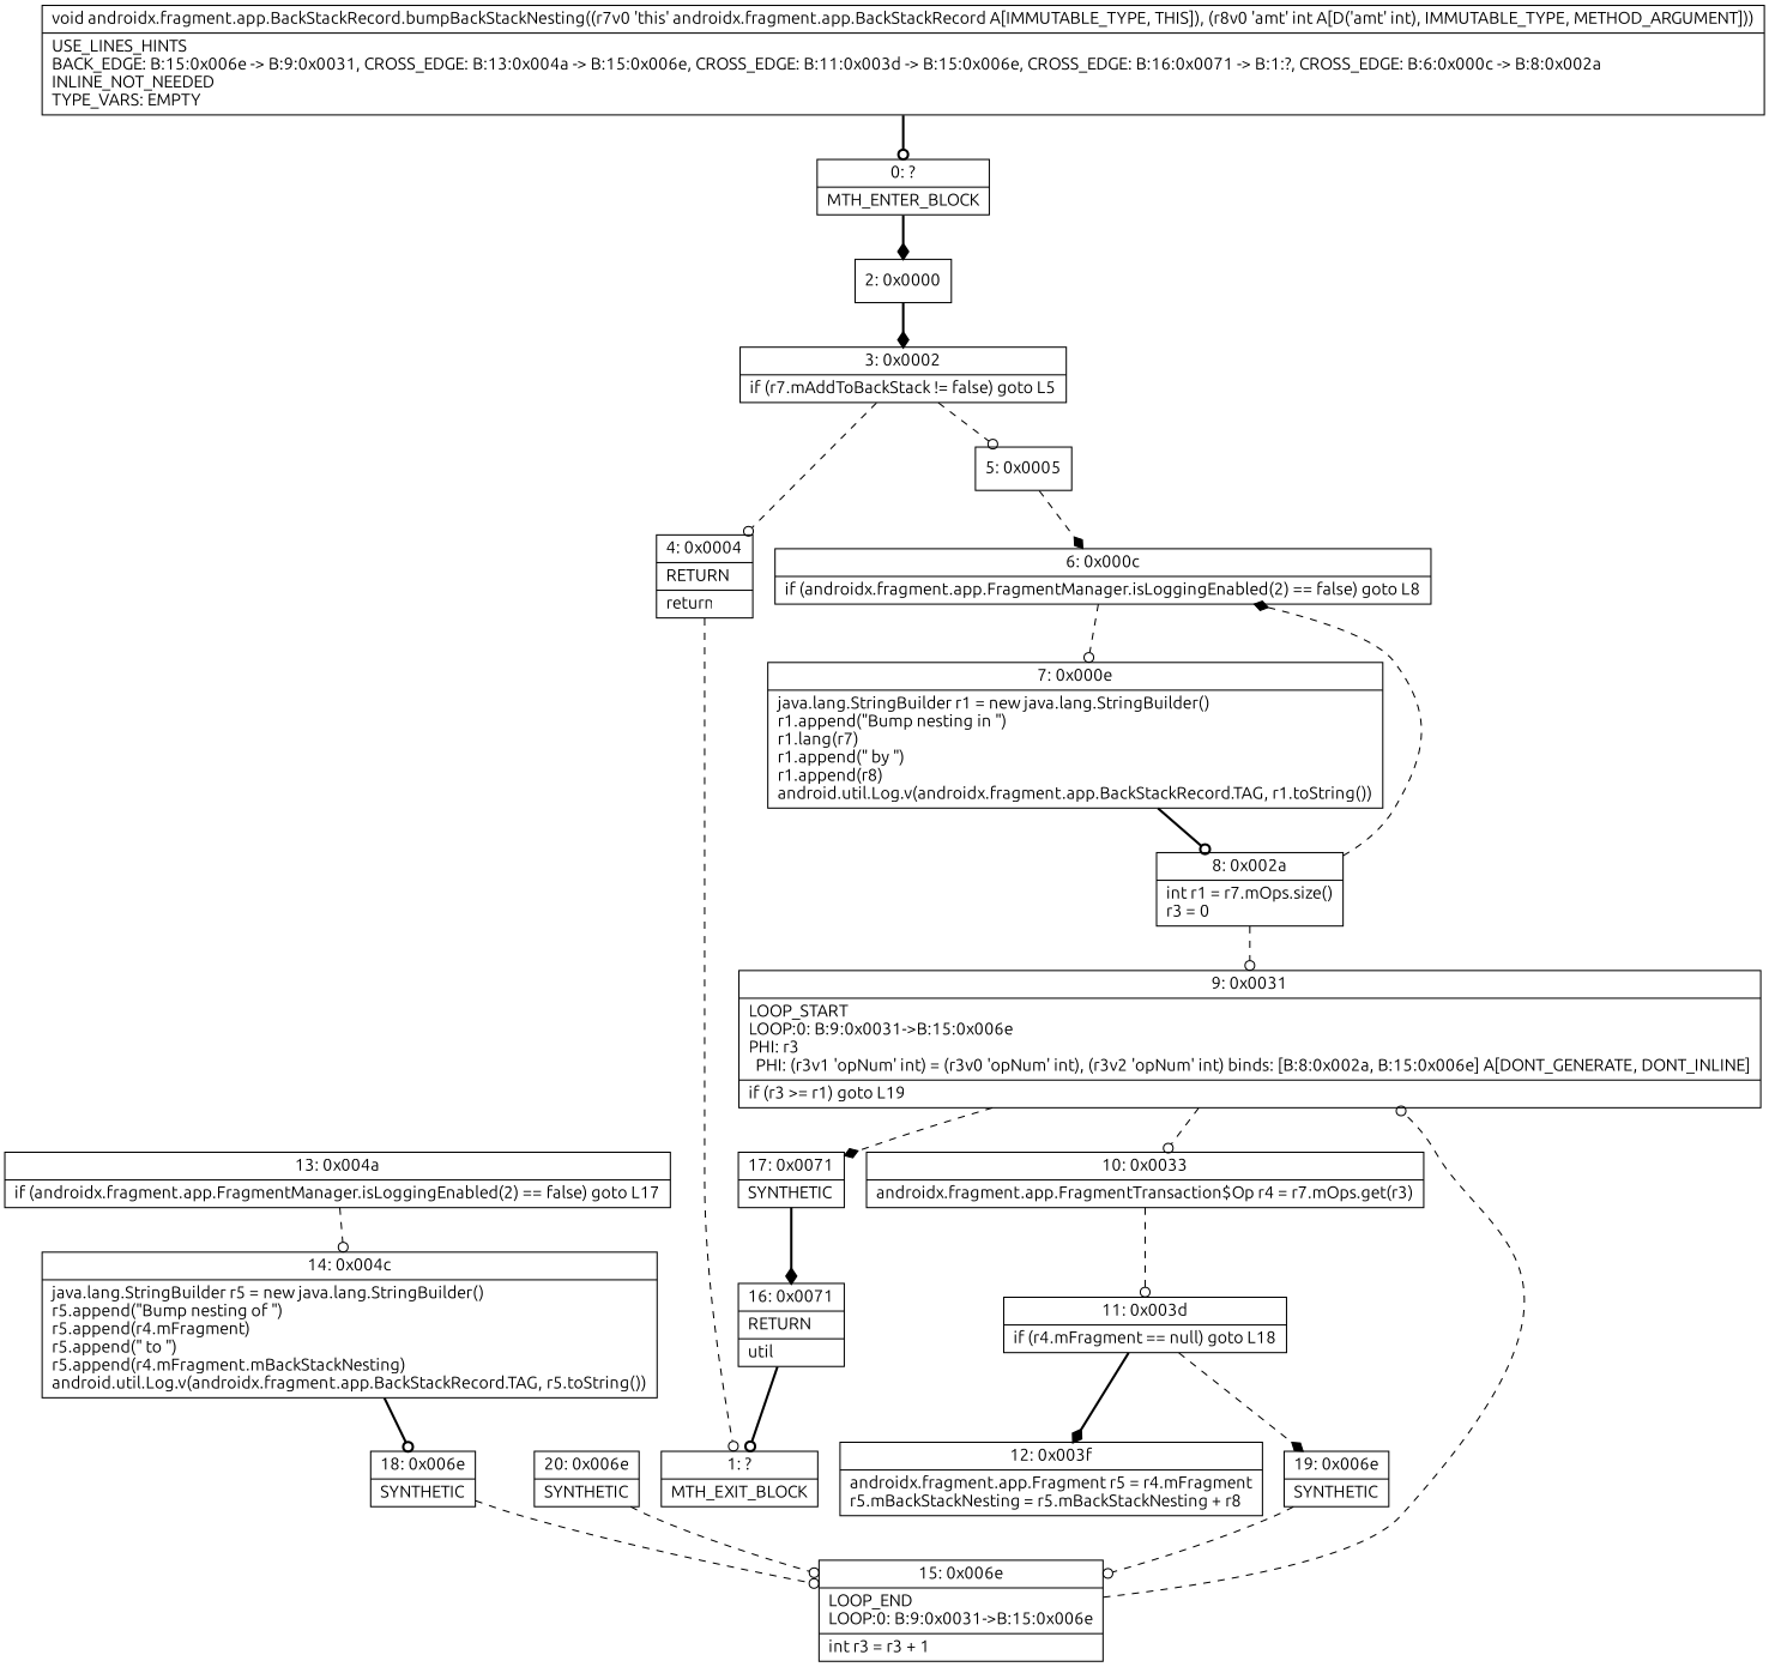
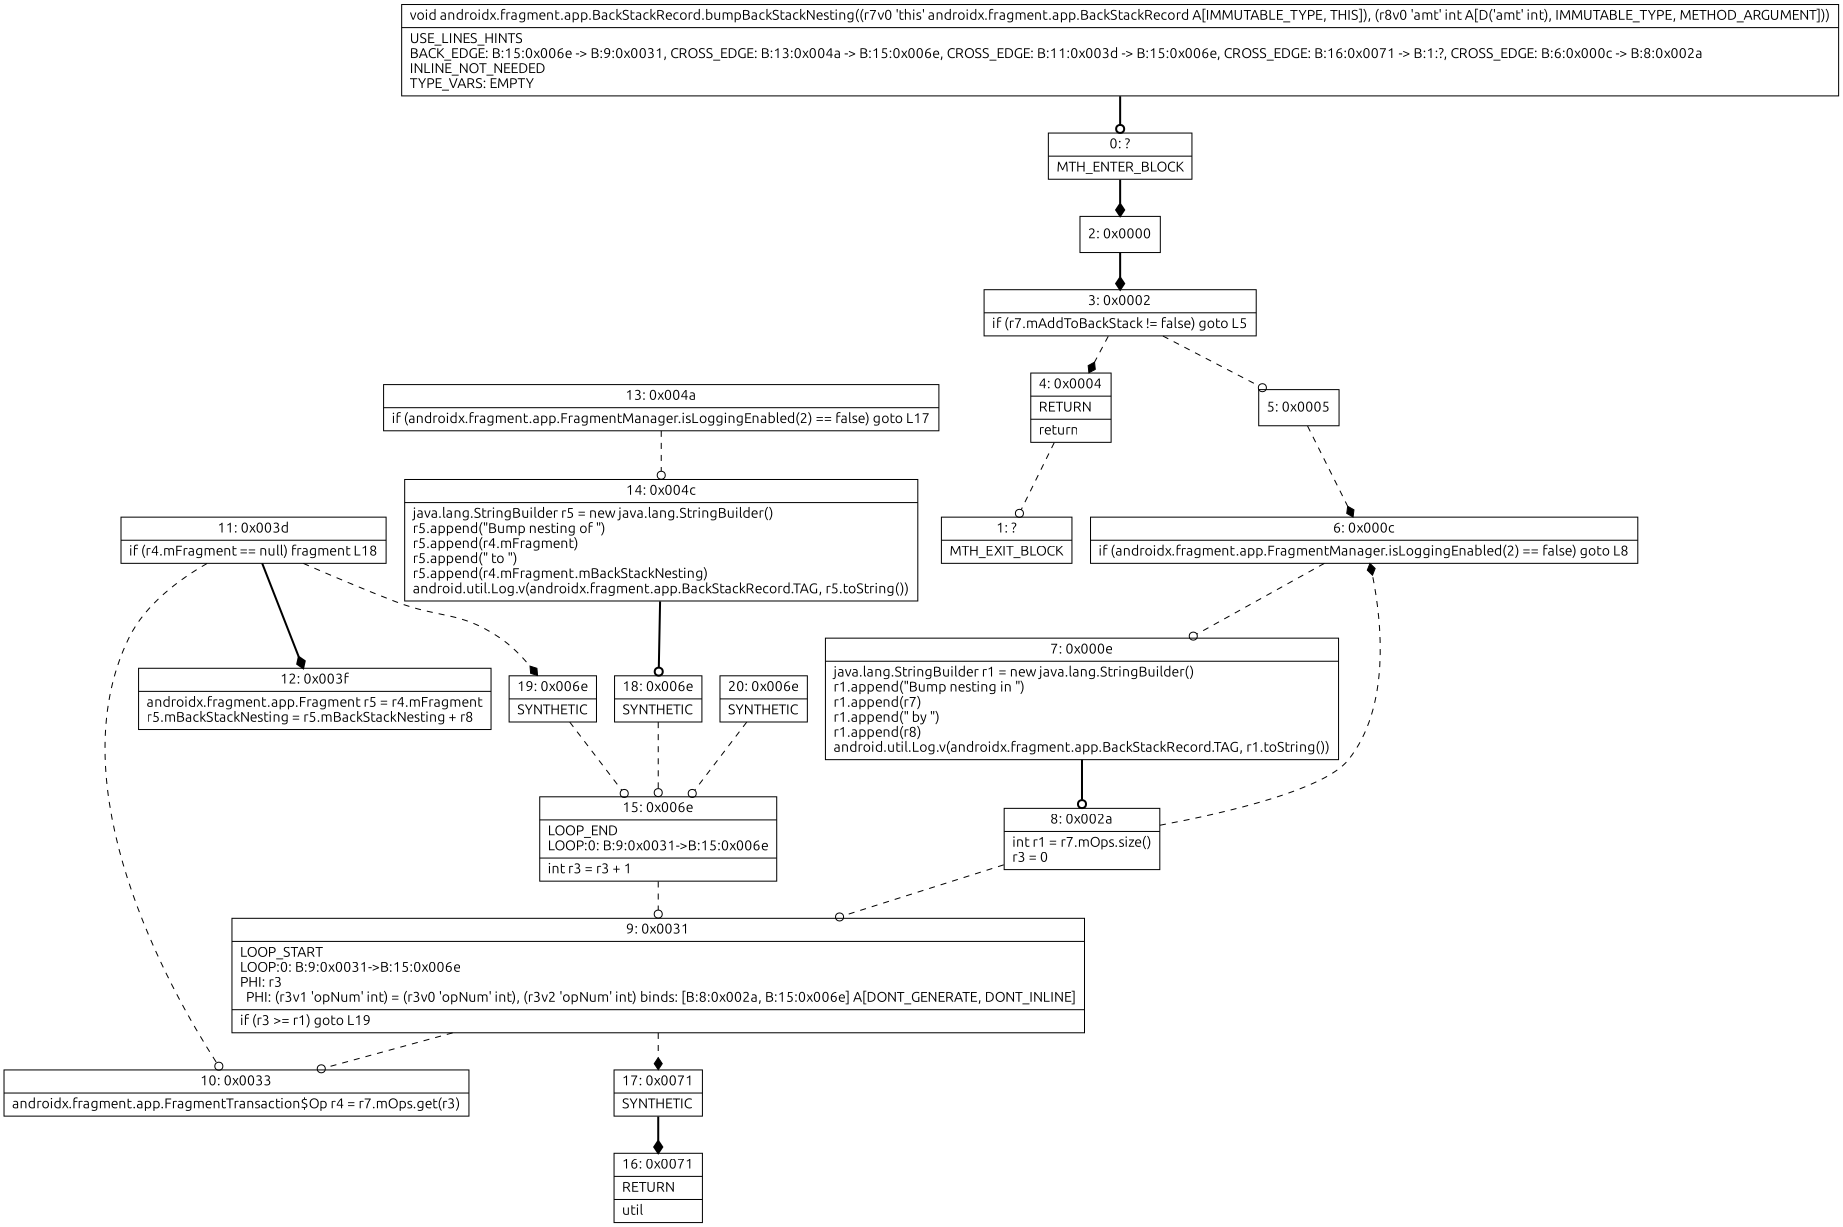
  digraph {
    fontname=Ubuntu
    node [fontname=Ubuntu shape=record]
    edge [arrowhead=odot fontname=Ubuntu style=dashed]
    n1 [label="{0\:\ ?|MTH_ENTER_BLOCK\l}"]
    n2 [label="{2\:\ 0x0000}"]
    n3 [label="{3\:\ 0x0002|if (r7.mAddToBackStack != false) goto L5\l}"]
    n4 [label="{4\:\ 0x0004|RETURN\l|return\l}"]
    n5 [label="{5\:\ 0x0005}"]
    n6 [label="{1\:\ ?|MTH_EXIT_BLOCK\l}"]
    n7 [label="{6\:\ 0x000c|if (androidx.fragment.app.FragmentManager.isLoggingEnabled(2) == false) goto L8\l}"]
-   n8 [label="{7\:\ 0x000e|java.lang.StringBuilder r1 = new java.lang.StringBuilder()\lr1.append(\"Bump nesting in \")\lr1.lang(r7)\lr1.append(\" by \")\lr1.append(r8)\landroid.util.Log.v(androidx.fragment.app.BackStackRecord.TAG, r1.toString())\l}"]
+   n8 [label="{7\:\ 0x000e|java.lang.StringBuilder r1 = new java.lang.StringBuilder()\lr1.append(\"Bump nesting in \")\lr1.append(r7)\lr1.append(\" by \")\lr1.append(r8)\landroid.util.Log.v(androidx.fragment.app.BackStackRecord.TAG, r1.toString())\l}"]
    n9 [label="{8\:\ 0x002a|int r1 = r7.mOps.size()\lr3 = 0\l}"]
    n10 [label="{9\:\ 0x0031|LOOP_START\lLOOP:0: B:9:0x0031\-\>B:15:0x006e\lPHI: r3 \l  PHI: (r3v1 'opNum' int) = (r3v0 'opNum' int), (r3v2 'opNum' int) binds: [B:8:0x002a, B:15:0x006e] A[DONT_GENERATE, DONT_INLINE]\l|if (r3 \>= r1) goto L19\l}"]
    n11 [label="{10\:\ 0x0033|androidx.fragment.app.FragmentTransaction$Op r4 = r7.mOps.get(r3)\l}"]
    n12 [label="{17\:\ 0x0071|SYNTHETIC\l}"]
-   n13 [label="{11\:\ 0x003d|if (r4.mFragment == null) goto L18\l}"]
+   n13 [label="{11\:\ 0x003d|if (r4.mFragment == null) fragment L18\l}"]
    n14 [label="{16\:\ 0x0071|RETURN\l|util\l}"]
    n15 [label="{12\:\ 0x003f|androidx.fragment.app.Fragment r5 = r4.mFragment\lr5.mBackStackNesting = r5.mBackStackNesting + r8\l}"]
    n16 [label="{19\:\ 0x006e|SYNTHETIC\l}"]
    n17 [label="{15\:\ 0x006e|LOOP_END\lLOOP:0: B:9:0x0031\-\>B:15:0x006e\l|int r3 = r3 + 1\l}"]
    n18 [label="{13\:\ 0x004a|if (androidx.fragment.app.FragmentManager.isLoggingEnabled(2) == false) goto L17\l}"]
    n19 [label="{14\:\ 0x004c|java.lang.StringBuilder r5 = new java.lang.StringBuilder()\lr5.append(\"Bump nesting of \")\lr5.append(r4.mFragment)\lr5.append(\" to \")\lr5.append(r4.mFragment.mBackStackNesting)\landroid.util.Log.v(androidx.fragment.app.BackStackRecord.TAG, r5.toString())\l}"]
    n20 [label="{18\:\ 0x006e|SYNTHETIC\l}"]
    n21 [label="{20\:\ 0x006e|SYNTHETIC\l}"]
    n22 [label="{void androidx.fragment.app.BackStackRecord.bumpBackStackNesting((r7v0 'this' androidx.fragment.app.BackStackRecord A[IMMUTABLE_TYPE, THIS]), (r8v0 'amt' int A[D('amt' int), IMMUTABLE_TYPE, METHOD_ARGUMENT]))  | USE_LINES_HINTS\lBACK_EDGE: B:15:0x006e \-\> B:9:0x0031, CROSS_EDGE: B:13:0x004a \-\> B:15:0x006e, CROSS_EDGE: B:11:0x003d \-\> B:15:0x006e, CROSS_EDGE: B:16:0x0071 \-\> B:1:?, CROSS_EDGE: B:6:0x000c \-\> B:8:0x002a\lINLINE_NOT_NEEDED\lTYPE_VARS: EMPTY\l}"]
    n1 -> n2 [arrowhead=diamond style=bold]
    n2 -> n3 [arrowhead=diamond style=bold]
-   n3 -> n4
+   n3 -> n4 [arrowhead=diamond]
    n3 -> n5
    n4 -> n6
    n5 -> n7 [arrowhead=diamond]
    n7 -> n8
    n8 -> n9 [style=bold]
    n9 -> n7 [arrowhead=diamond]
    n9 -> n10
    n10 -> n11
    n10 -> n12 [arrowhead=diamond]
-   n11 -> n13
+   n13 -> n11
    n12 -> n14 [arrowhead=diamond style=bold]
    n13 -> n15 [arrowhead=diamond style=bold]
    n13 -> n16 [arrowhead=diamond]
-   n14 -> n6 [style=bold]
    n16 -> n17
    n17 -> n10
    n18 -> n19
    n19 -> n20 [style=bold]
    n20 -> n17
    n21 -> n17
    n22 -> n1 [style=bold]
  }
